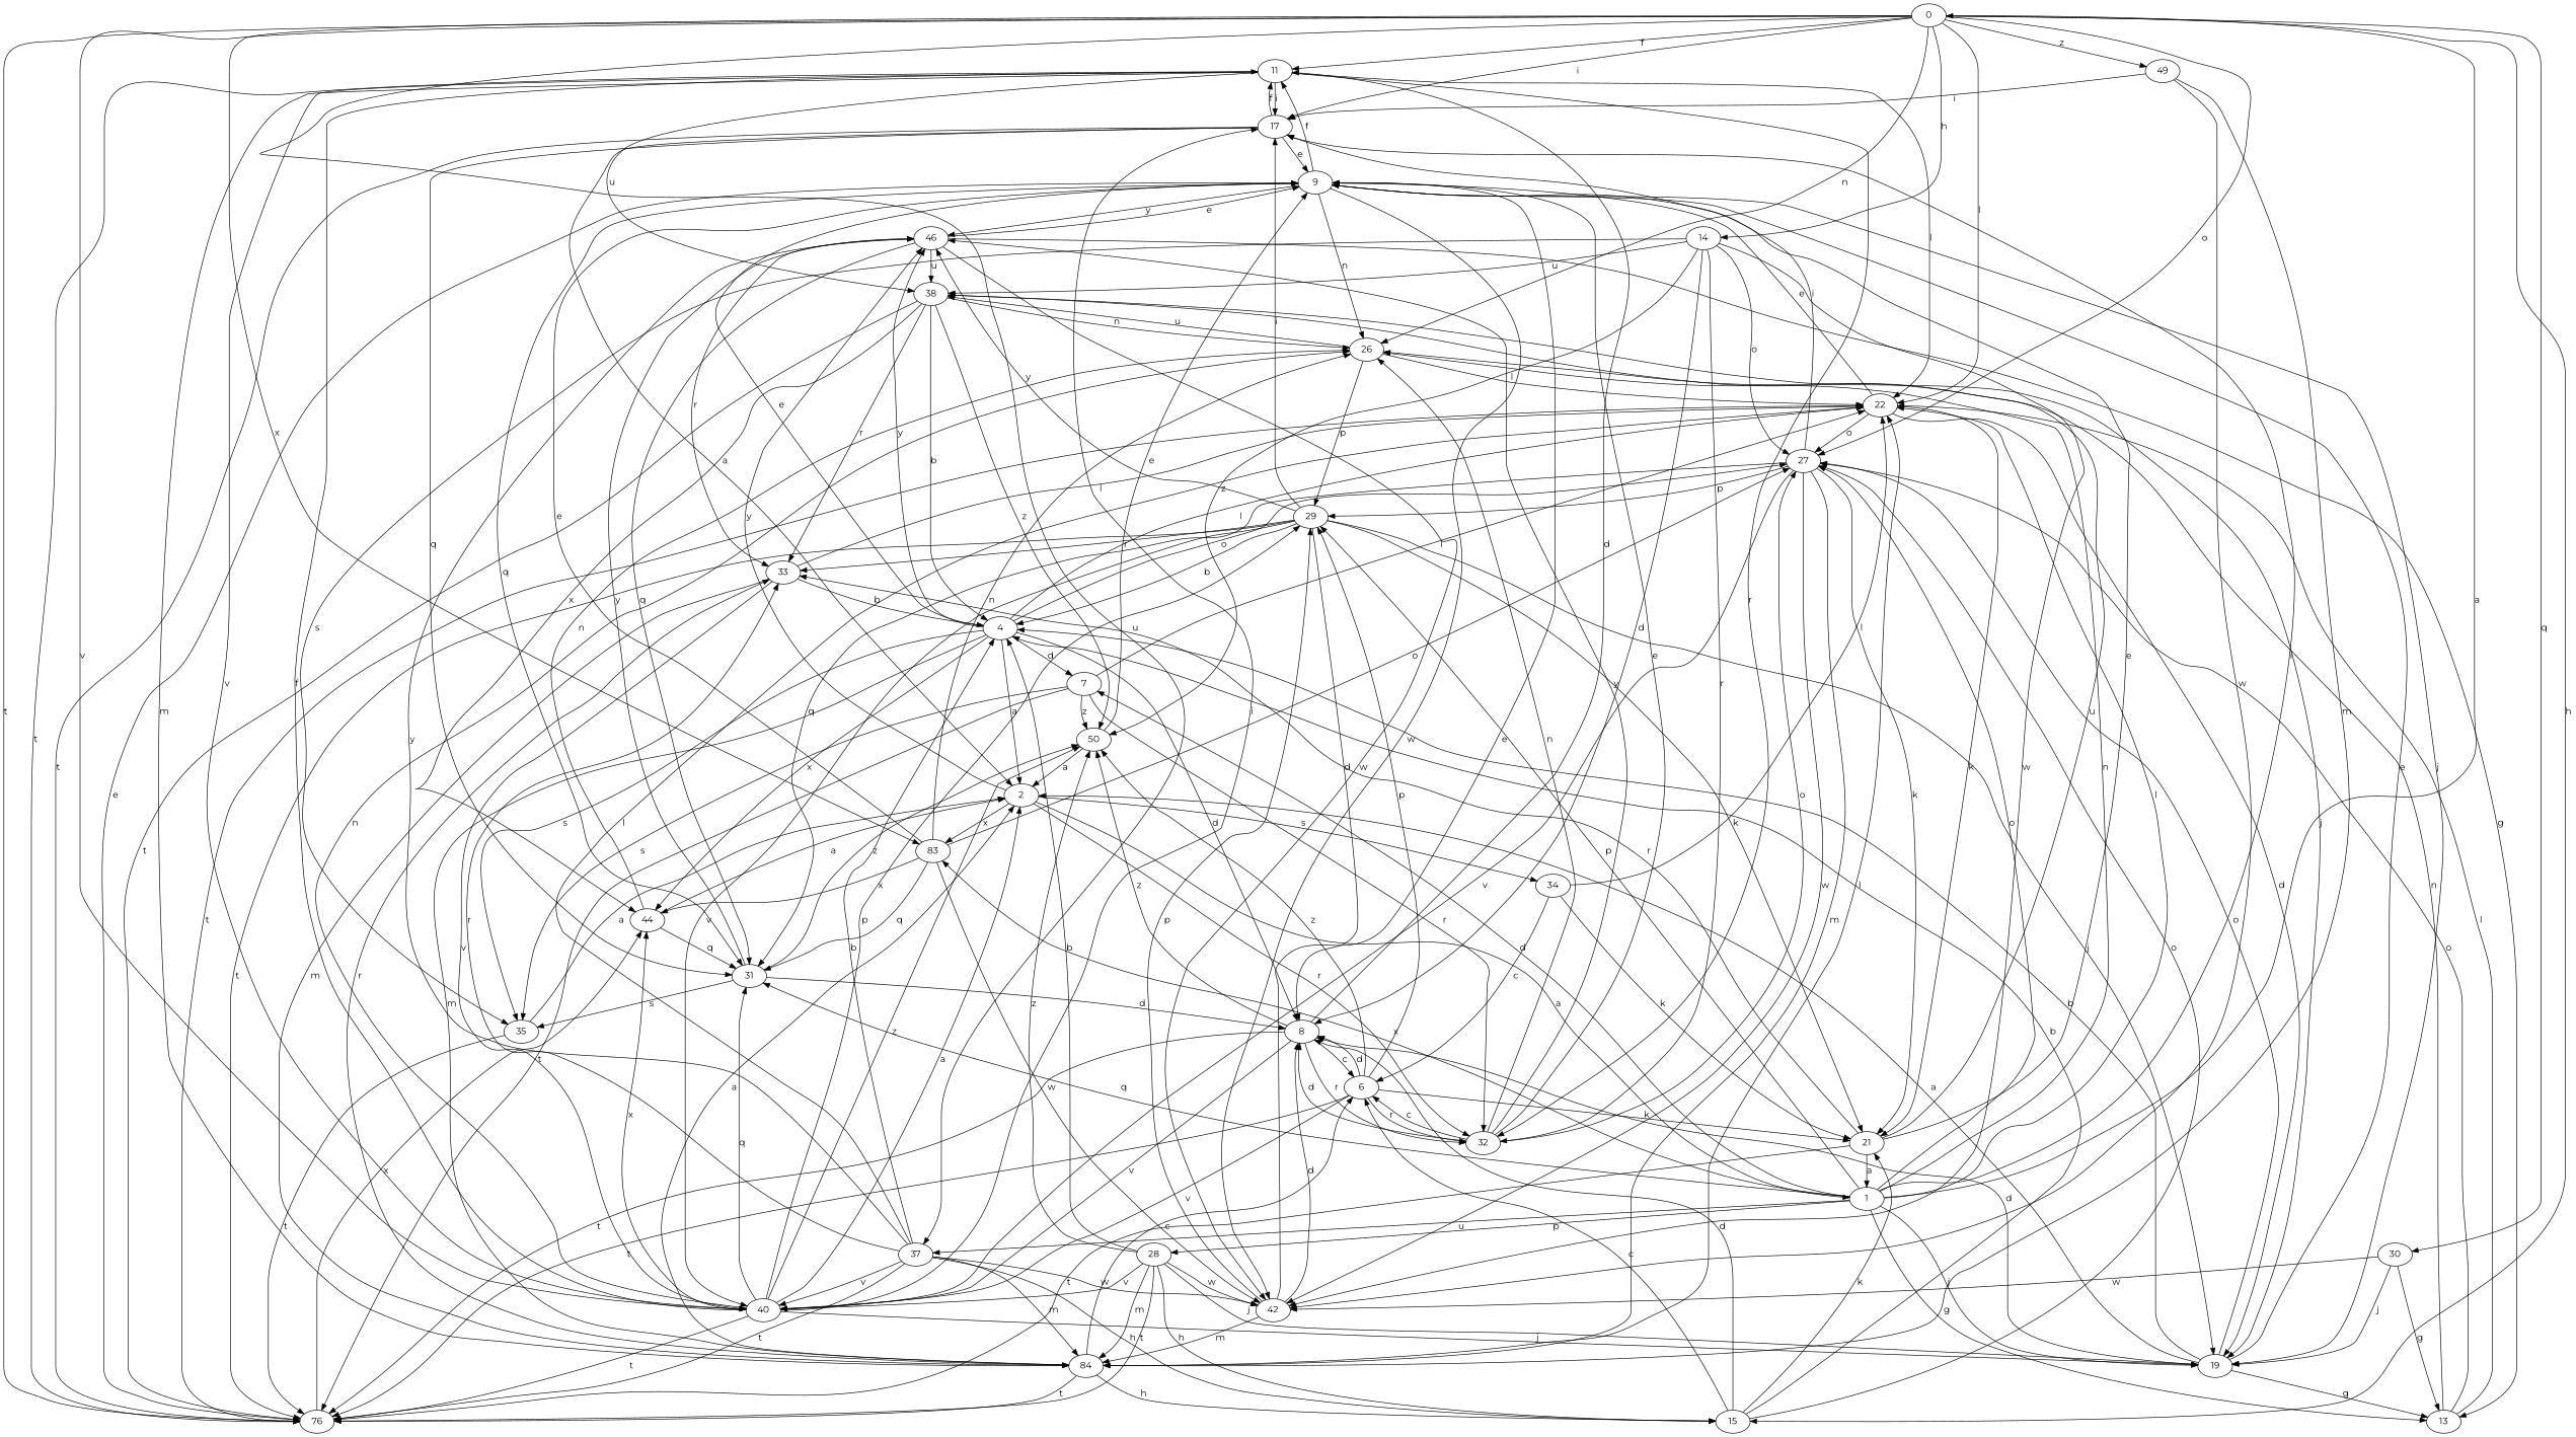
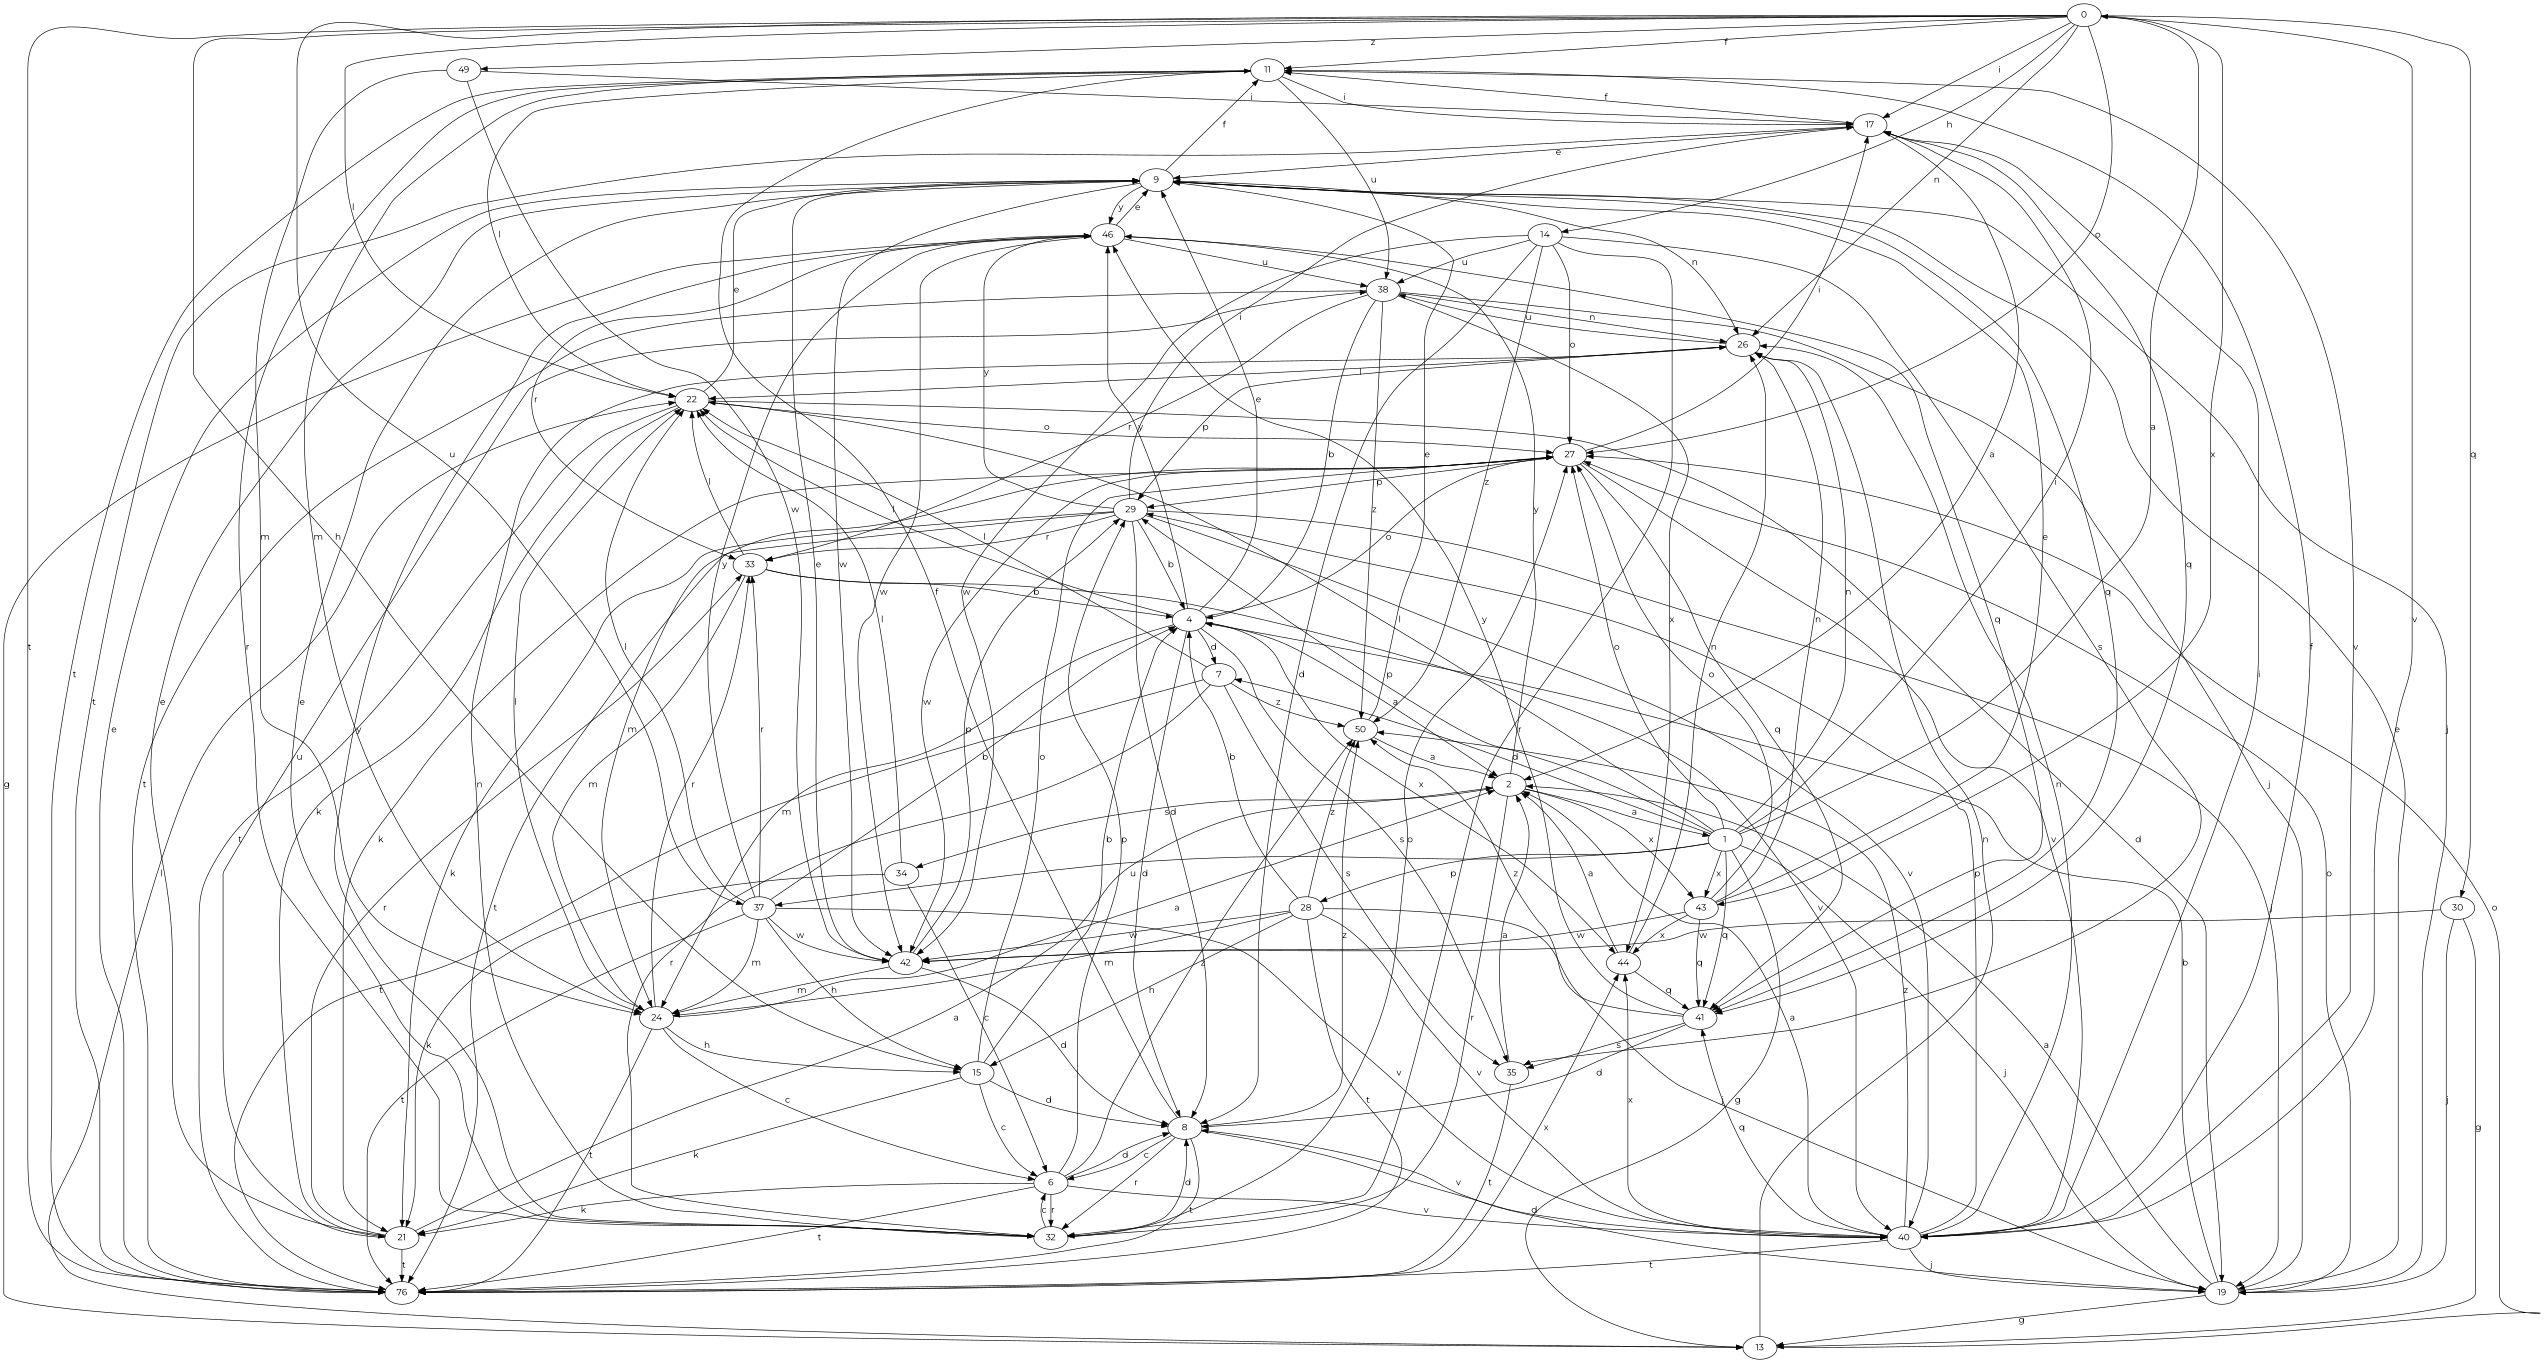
  strict digraph {
    fontname=Montserrat
    node [fontname=Montserrat]
    edge [fontname=Montserrat]
    0
    11
    14
    15
    17
    22
    26
    27
    30
    n10 [label=76]
    37
    40
-   43 [label=83]
+   43
    49
    32
-   24 [label=84]
+   24
    38
    8
    35
    50
    42
    4
    6
    21
-   31
+   31 [label=41]
    2
    9
    19
    29
    13
    44
    46
    33
    1
    7
    28
    34
    0 -> 11 [label=f]
    0 -> 14 [label=h]
    0 -> 15 [label=h]
    0 -> 17 [label=i]
    0 -> 22 [label=l]
    0 -> 26 [label=n]
    0 -> 27 [label=o]
    0 -> 30 [label=q]
    0 -> n10 [label=t]
    0 -> 37 [label=u]
    0 -> 40 [label=v]
    0 -> 43 [label=x]
    0 -> 49 [label=z]
    11 -> 17 [label=i]
    11 -> 22 [label=l]
    11 -> n10 [label=t]
    11 -> 40 [label=v]
    11 -> 32 [label=r]
    11 -> 24 [label=m]
    11 -> 38 [label=u]
    14 -> 27 [label=o]
    14 -> 32 [label=r]
    14 -> 38 [label=u]
    14 -> 8 [label=d]
    14 -> 35 [label=s]
    14 -> 50 [label=z]
    14 -> 42 [label=w]
    15 -> 27 [label=o]
    15 -> 8 [label=d]
    15 -> 4 [label=b]
    15 -> 6 [label=c]
    15 -> 21 [label=k]
    17 -> 11 [label=f]
    17 -> n10 [label=t]
    17 -> 31 [label=q]
    17 -> 2 [label=a]
    17 -> 9 [label=e]
    22 -> 27 [label=o]
    22 -> n10 [label=t]
    22 -> 21 [label=k]
    22 -> 9 [label=e]
    22 -> 19 [label=d]
    26 -> 22 [label=l]
    26 -> 38 [label=u]
    26 -> 29 [label=p]
    27 -> 17 [label=i]
    27 -> 40 [label=v]
    27 -> 24 [label=m]
    27 -> 42 [label=w]
    27 -> 21 [label=k]
    27 -> 31 [label=q]
    27 -> 29 [label=p]
    30 -> 42 [label=w]
    30 -> 19 [label=j]
    30 -> 13 [label=g]
    n10 -> 9 [label=e]
    n10 -> 44 [label=x]
    37 -> 15 [label=h]
    37 -> 22 [label=l]
    37 -> n10 [label=t]
    37 -> 40 [label=v]
    37 -> 24 [label=m]
    37 -> 42 [label=w]
    37 -> 4 [label=b]
    37 -> 46 [label=y]
    37 -> 33 [label=r]
    40 -> 11 [label=f]
    40 -> 17 [label=i]
    40 -> 26 [label=n]
    40 -> n10 [label=t]
    40 -> 50 [label=z]
    40 -> 31 [label=q]
    40 -> 2 [label=a]
    40 -> 19 [label=j]
    40 -> 29 [label=p]
    40 -> 44 [label=x]
    43 -> 26 [label=n]
    43 -> 27 [label=o]
    43 -> 42 [label=w]
    43 -> 31 [label=q]
    43 -> 9 [label=e]
    43 -> 44 [label=x]
    49 -> 17 [label=i]
    49 -> 24 [label=m]
    49 -> 42 [label=w]
    32 -> 26 [label=n]
    32 -> 27 [label=o]
    32 -> 8 [label=d]
    32 -> 6 [label=c]
    32 -> 9 [label=e]
    32 -> 46 [label=y]
    24 -> 15 [label=h]
    24 -> 22 [label=l]
    24 -> n10 [label=t]
    24 -> 6 [label=c]
    24 -> 2 [label=a]
    24 -> 33 [label=r]
    38 -> 26 [label=n]
    38 -> n10 [label=t]
    38 -> 50 [label=z]
    38 -> 4 [label=b]
    38 -> 19 [label=j]
    38 -> 44 [label=x]
    38 -> 33 [label=r]
-   8 -> 11 [label=d]
+   8 -> 11 [label=f]
    8 -> n10 [label=t]
    8 -> 40 [label=v]
    8 -> 32 [label=r]
    8 -> 50 [label=z]
    8 -> 6 [label=c]
    35 -> n10 [label=t]
    35 -> 2 [label=a]
    50 -> 2 [label=a]
    50 -> 9 [label=e]
    42 -> 24 [label=m]
    42 -> 8 [label=d]
    42 -> 9 [label=e]
    42 -> 29 [label=p]
    4 -> 22 [label=l]
    4 -> 27 [label=o]
    4 -> 24 [label=m]
    4 -> 8 [label=d]
    4 -> 35 [label=s]
    4 -> 2 [label=a]
    4 -> 9 [label=e]
    4 -> 44 [label=x]
    4 -> 46 [label=y]
    4 -> 7 [label=d]
    6 -> n10 [label=t]
    6 -> 40 [label=v]
    6 -> 32 [label=r]
    6 -> 8 [label=d]
    6 -> 50 [label=z]
    6 -> 21 [label=k]
    6 -> 29 [label=p]
    21 -> n10 [label=t]
    21 -> 38 [label=u]
-   21 -> 1 [label=a]
+   21 -> 2 [label=a]
    21 -> 9 [label=e]
    21 -> 33 [label=r]
    31 -> 8 [label=d]
    31 -> 35 [label=s]
    31 -> 50 [label=z]
    31 -> 46 [label=y]
    2 -> 43 [label=x]
    2 -> 32 [label=r]
    2 -> 46 [label=y]
    2 -> 1 [label=a]
    2 -> 34 [label=s]
    9 -> 11 [label=f]
    9 -> 26 [label=n]
    9 -> 42 [label=w]
    9 -> 31 [label=q]
    9 -> 19 [label=j]
    9 -> 46 [label=y]
    19 -> 27 [label=o]
    19 -> 8 [label=d]
    19 -> 4 [label=b]
    19 -> 2 [label=a]
    19 -> 9 [label=e]
    19 -> 13 [label=g]
    29 -> 17 [label=i]
    29 -> n10 [label=t]
    29 -> 40 [label=v]
    29 -> 8 [label=d]
    29 -> 4 [label=b]
    29 -> 21 [label=k]
    29 -> 19 [label=j]
    29 -> 46 [label=y]
    29 -> 33 [label=r]
    13 -> 22 [label=l]
    13 -> 26 [label=n]
    13 -> 27 [label=o]
    44 -> 26 [label=n]
    44 -> 31 [label=q]
    44 -> 2 [label=a]
    46 -> 38 [label=u]
    46 -> 42 [label=w]
    46 -> 31 [label=q]
    46 -> 9 [label=e]
    46 -> 13 [label=g]
    46 -> 33 [label=r]
    33 -> 22 [label=l]
    33 -> 40 [label=v]
    33 -> 24 [label=m]
    33 -> 4 [label=b]
    1 -> 0 [label=a]
    1 -> 17 [label=i]
    1 -> 22 [label=l]
    1 -> 26 [label=n]
    1 -> 27 [label=o]
    1 -> 37 [label=u]
    1 -> 43 [label=x]
    1 -> 31 [label=q]
    1 -> 19 [label=j]
    1 -> 29 [label=p]
    1 -> 13 [label=g]
    1 -> 7 [label=d]
    1 -> 28 [label=p]
    7 -> 22 [label=l]
    7 -> n10 [label=t]
    7 -> 32 [label=r]
    7 -> 35 [label=s]
    7 -> 50 [label=z]
    28 -> 15 [label=h]
    28 -> n10 [label=t]
    28 -> 40 [label=v]
    28 -> 24 [label=m]
    28 -> 50 [label=z]
    28 -> 42 [label=w]
    28 -> 4 [label=b]
    28 -> 19 [label=j]
    34 -> 22 [label=l]
    34 -> 6 [label=c]
    34 -> 21 [label=k]
  }
